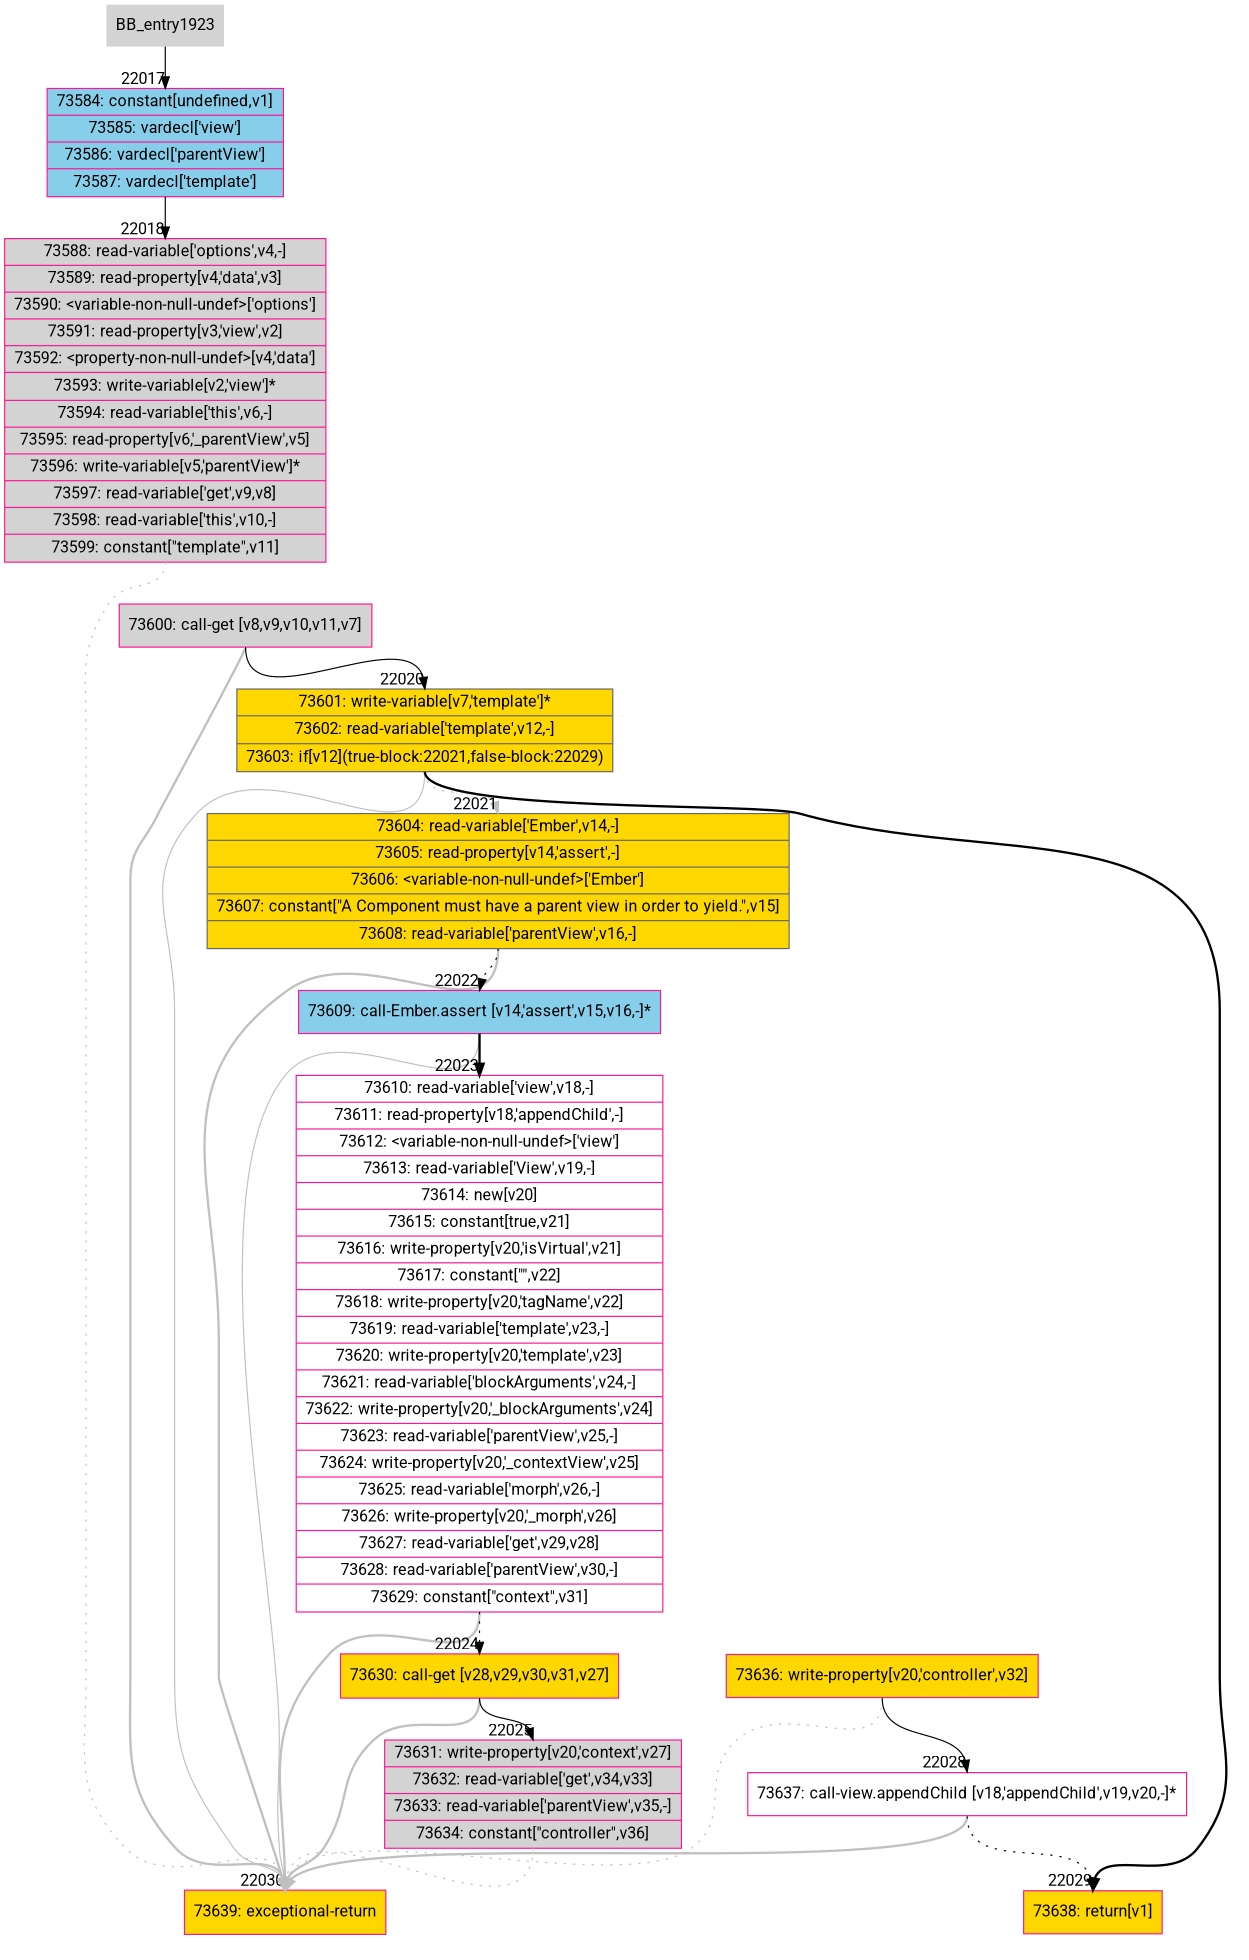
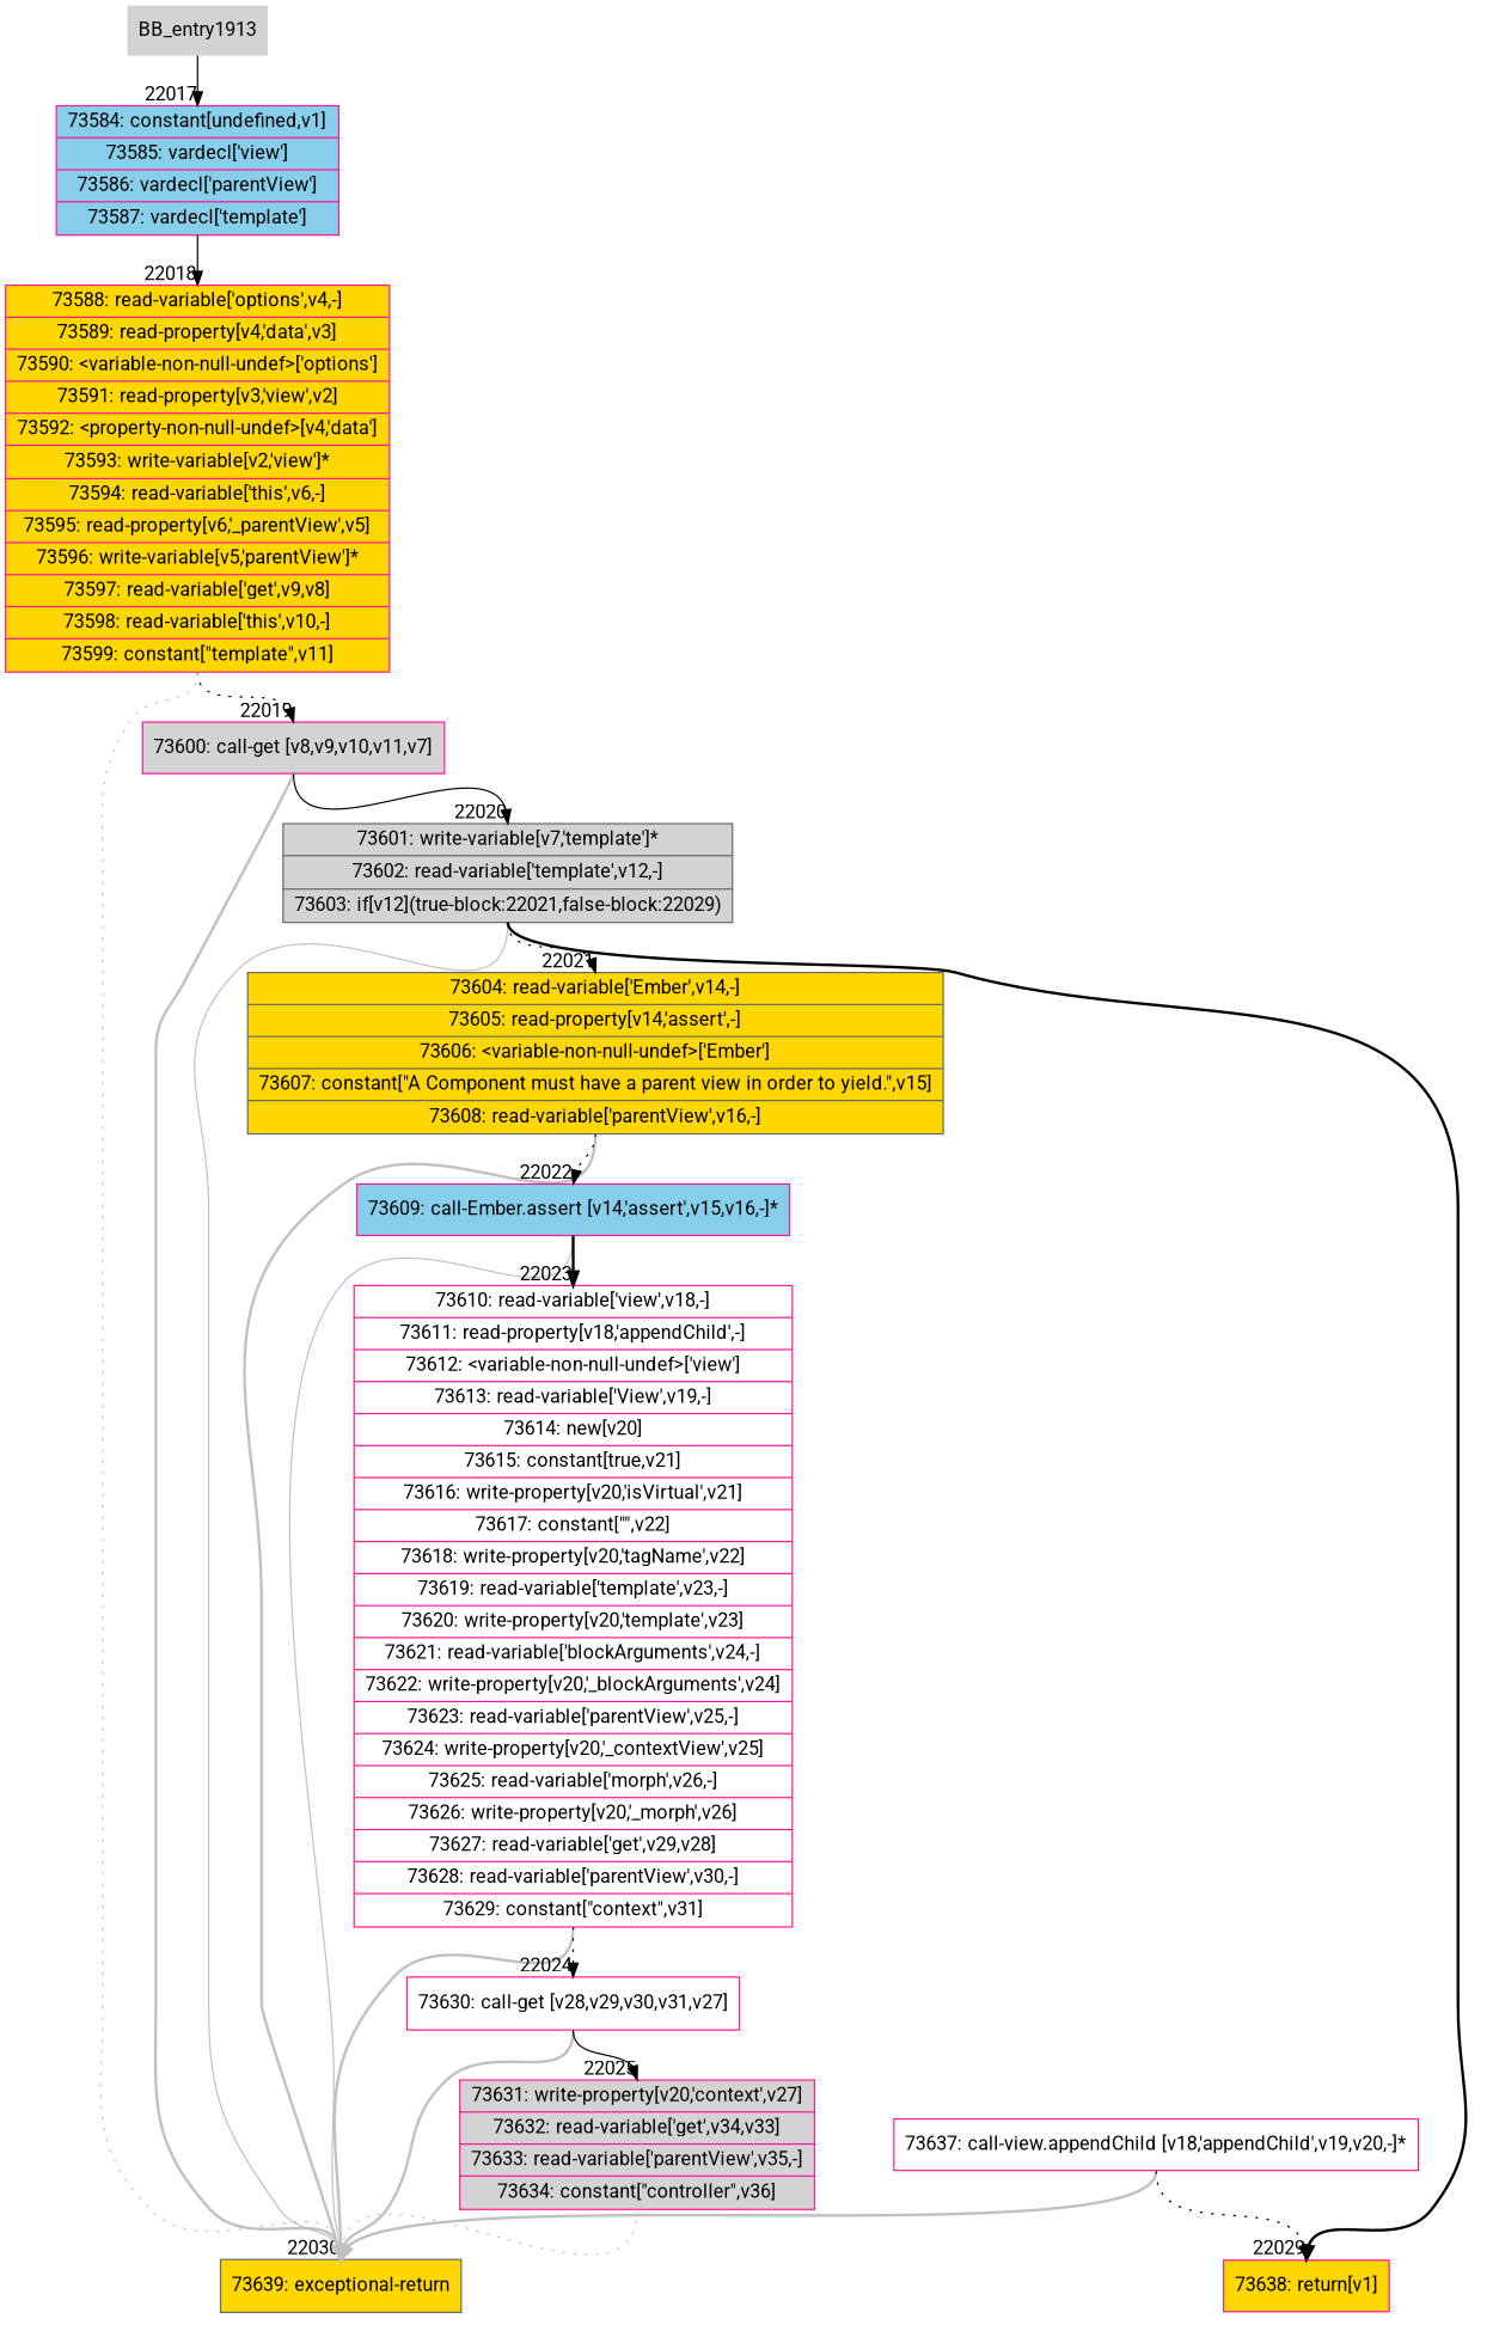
  digraph {
    fontname=Roboto
    rankdir=TD
    node [color=deeppink fillcolor=gold fontname=Roboto shape=record style=filled]
    edge [fontname=Roboto headport=n style=dotted tailport=s]
-   BB_entry1923 [fillcolor=lightgrey shape=none]
+   BB_entry1923 [fillcolor=lightgrey shape=none label=BB_entry1913]
    n2 [fillcolor=skyblue label="{73584: constant[undefined,v1]|73585: vardecl['view']|73586: vardecl['parentView']|73587: vardecl['template']}"]
-   n3 [fillcolor=lightgrey label="{73588: read-variable['options',v4,-]|73589: read-property[v4,'data',v3]|73590: \<variable-non-null-undef\>['options']|73591: read-property[v3,'view',v2]|73592: \<property-non-null-undef\>[v4,'data']|73593: write-variable[v2,'view']*|73594: read-variable['this',v6,-]|73595: read-property[v6,'_parentView',v5]|73596: write-variable[v5,'parentView']*|73597: read-variable['get',v9,v8]|73598: read-variable['this',v10,-]|73599: constant[\"template\",v11]}"]
+   n3 [label="{73588: read-variable['options',v4,-]|73589: read-property[v4,'data',v3]|73590: \<variable-non-null-undef\>['options']|73591: read-property[v3,'view',v2]|73592: \<property-non-null-undef\>[v4,'data']|73593: write-variable[v2,'view']*|73594: read-variable['this',v6,-]|73595: read-property[v6,'_parentView',v5]|73596: write-variable[v5,'parentView']*|73597: read-variable['get',v9,v8]|73598: read-variable['this',v10,-]|73599: constant[\"template\",v11]}"]
    n4 [fillcolor=lightgrey label="{73600: call-get [v8,v9,v10,v11,v7]}"]
-   n5 [label="{73639: exceptional-return}"]
-   n6 [color=gray40 label="{73601: write-variable[v7,'template']*|73602: read-variable['template',v12,-]|73603: if[v12](true-block:22021,false-block:22029)}"]
+   n5 [color=gray40 label="{73639: exceptional-return}"]
+   n6 [color=gray40 fillcolor=lightgrey label="{73601: write-variable[v7,'template']*|73602: read-variable['template',v12,-]|73603: if[v12](true-block:22021,false-block:22029)}"]
    n7 [color=gray40 label="{73604: read-variable['Ember',v14,-]|73605: read-property[v14,'assert',-]|73606: \<variable-non-null-undef\>['Ember']|73607: constant[\"A Component must have a parent view in order to yield.\",v15]|73608: read-variable['parentView',v16,-]}"]
    n8 [label="{73638: return[v1]}"]
    n9 [fillcolor=skyblue label="{73609: call-Ember.assert [v14,'assert',v15,v16,-]*}"]
    n10 [fillcolor=white label="{73610: read-variable['view',v18,-]|73611: read-property[v18,'appendChild',-]|73612: \<variable-non-null-undef\>['view']|73613: read-variable['View',v19,-]|73614: new[v20]|73615: constant[true,v21]|73616: write-property[v20,'isVirtual',v21]|73617: constant[\"\",v22]|73618: write-property[v20,'tagName',v22]|73619: read-variable['template',v23,-]|73620: write-property[v20,'template',v23]|73621: read-variable['blockArguments',v24,-]|73622: write-property[v20,'_blockArguments',v24]|73623: read-variable['parentView',v25,-]|73624: write-property[v20,'_contextView',v25]|73625: read-variable['morph',v26,-]|73626: write-property[v20,'_morph',v26]|73627: read-variable['get',v29,v28]|73628: read-variable['parentView',v30,-]|73629: constant[\"context\",v31]}"]
-   n11 [label="{73630: call-get [v28,v29,v30,v31,v27]}"]
+   n11 [fillcolor=white label="{73630: call-get [v28,v29,v30,v31,v27]}"]
    n12 [fillcolor=lightgrey label="{73631: write-property[v20,'context',v27]|73632: read-variable['get',v34,v33]|73633: read-variable['parentView',v35,-]|73634: constant[\"controller\",v36]}"]
-   n13 [label="{73636: write-property[v20,'controller',v32]}"]
    n14 [fillcolor=white label="{73637: call-view.appendChild [v18,'appendChild',v19,v20,-]*}"]
    BB_entry1923 -> n2 [headlabel="    22017" style=solid]
    n2 -> n3 [headlabel="      22018" style=solid]
+   n3 -> n4 [headlabel="      22019"]
    n3 -> n5 [color=gray headlabel="      22030"]
    n4 -> n5 [color=gray style=bold]
    n4 -> n6 [headlabel="      22020" style=solid]
    n6 -> n5 [color=gray style=solid]
-   n6 -> n7 [headlabel="      22021" color=gray]
+   n6 -> n7 [headlabel="      22021"]
    n6 -> n8 [headlabel="      22029" style=bold]
    n7 -> n5 [color=gray style=bold]
    n7 -> n9 [headlabel="      22022"]
    n9 -> n5 [color=gray style=solid]
    n9 -> n10 [headlabel="      22023" style=bold]
    n10 -> n5 [color=gray style=bold]
    n10 -> n11 [headlabel="      22024"]
    n11 -> n5 [color=gray style=bold]
    n11 -> n12 [headlabel="      22025" style=solid]
    n12 -> n5 [color=gray]
-   n13 -> n5 [color=gray]
-   n13 -> n14 [headlabel="      22028" style=solid]
    n14 -> n5 [color=gray style=bold]
    n14 -> n8
  }
